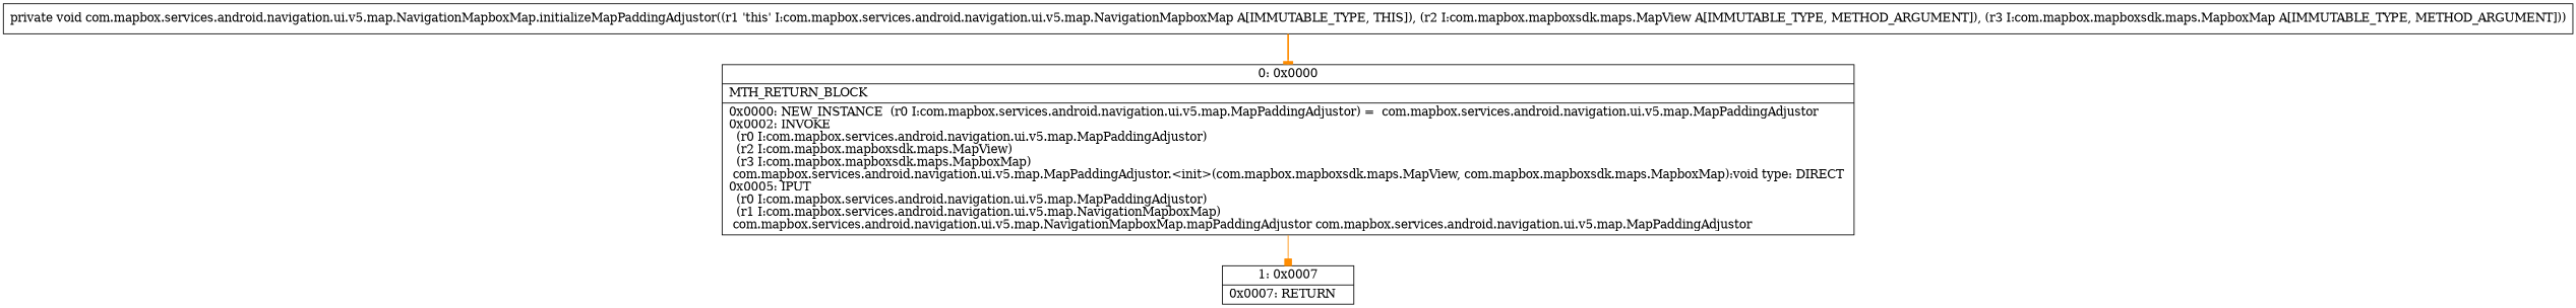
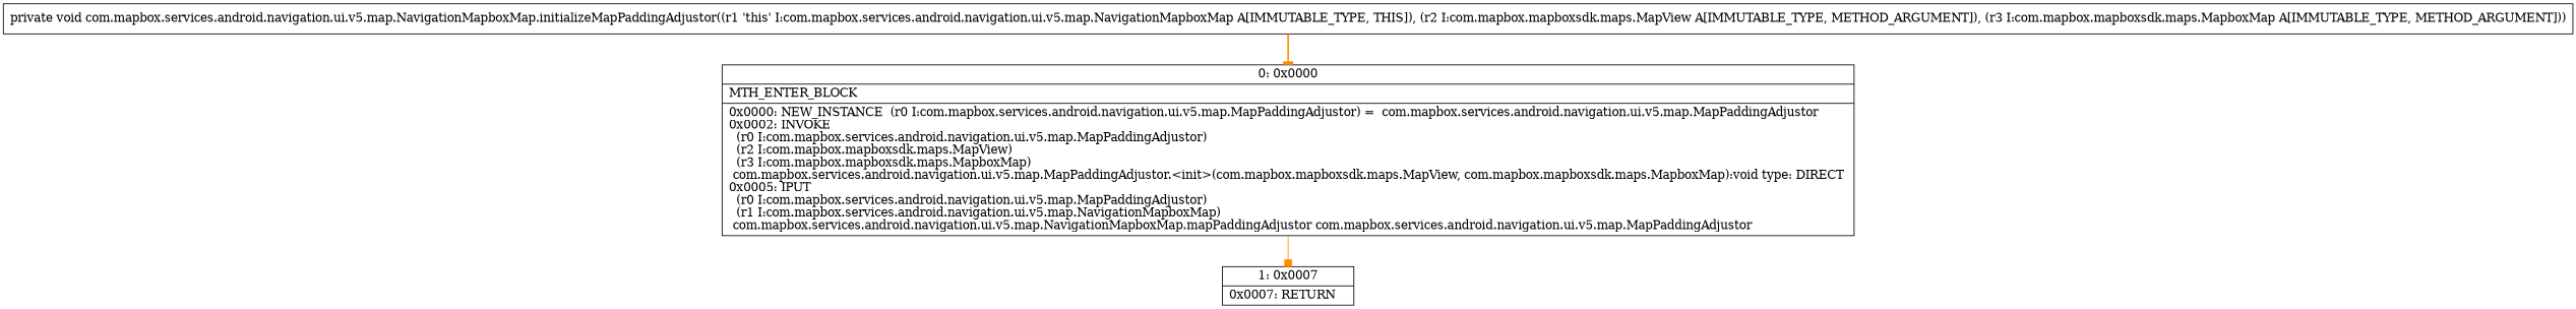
  digraph {
    node [shape=record]
    edge [color=darkorange]
-   n1 [label="{0\:\ 0x0000|MTH_RETURN_BLOCK\l|0x0000: NEW_INSTANCE  (r0 I:com.mapbox.services.android.navigation.ui.v5.map.MapPaddingAdjustor) =  com.mapbox.services.android.navigation.ui.v5.map.MapPaddingAdjustor \l0x0002: INVOKE  \l  (r0 I:com.mapbox.services.android.navigation.ui.v5.map.MapPaddingAdjustor)\l  (r2 I:com.mapbox.mapboxsdk.maps.MapView)\l  (r3 I:com.mapbox.mapboxsdk.maps.MapboxMap)\l com.mapbox.services.android.navigation.ui.v5.map.MapPaddingAdjustor.\<init\>(com.mapbox.mapboxsdk.maps.MapView, com.mapbox.mapboxsdk.maps.MapboxMap):void type: DIRECT \l0x0005: IPUT  \l  (r0 I:com.mapbox.services.android.navigation.ui.v5.map.MapPaddingAdjustor)\l  (r1 I:com.mapbox.services.android.navigation.ui.v5.map.NavigationMapboxMap)\l com.mapbox.services.android.navigation.ui.v5.map.NavigationMapboxMap.mapPaddingAdjustor com.mapbox.services.android.navigation.ui.v5.map.MapPaddingAdjustor \l}"]
+   n1 [label="{0\:\ 0x0000|MTH_ENTER_BLOCK\l|0x0000: NEW_INSTANCE  (r0 I:com.mapbox.services.android.navigation.ui.v5.map.MapPaddingAdjustor) =  com.mapbox.services.android.navigation.ui.v5.map.MapPaddingAdjustor \l0x0002: INVOKE  \l  (r0 I:com.mapbox.services.android.navigation.ui.v5.map.MapPaddingAdjustor)\l  (r2 I:com.mapbox.mapboxsdk.maps.MapView)\l  (r3 I:com.mapbox.mapboxsdk.maps.MapboxMap)\l com.mapbox.services.android.navigation.ui.v5.map.MapPaddingAdjustor.\<init\>(com.mapbox.mapboxsdk.maps.MapView, com.mapbox.mapboxsdk.maps.MapboxMap):void type: DIRECT \l0x0005: IPUT  \l  (r0 I:com.mapbox.services.android.navigation.ui.v5.map.MapPaddingAdjustor)\l  (r1 I:com.mapbox.services.android.navigation.ui.v5.map.NavigationMapboxMap)\l com.mapbox.services.android.navigation.ui.v5.map.NavigationMapboxMap.mapPaddingAdjustor com.mapbox.services.android.navigation.ui.v5.map.MapPaddingAdjustor \l}"]
    n2 [label="{1\:\ 0x0007|0x0007: RETURN   \l}"]
    n3 [label="{private void com.mapbox.services.android.navigation.ui.v5.map.NavigationMapboxMap.initializeMapPaddingAdjustor((r1 'this' I:com.mapbox.services.android.navigation.ui.v5.map.NavigationMapboxMap A[IMMUTABLE_TYPE, THIS]), (r2 I:com.mapbox.mapboxsdk.maps.MapView A[IMMUTABLE_TYPE, METHOD_ARGUMENT]), (r3 I:com.mapbox.mapboxsdk.maps.MapboxMap A[IMMUTABLE_TYPE, METHOD_ARGUMENT])) }"]
    n1 -> n2 [style=solid arrowhead=box]
    n3 -> n1 [style=bold arrowhead=tee]
  }
